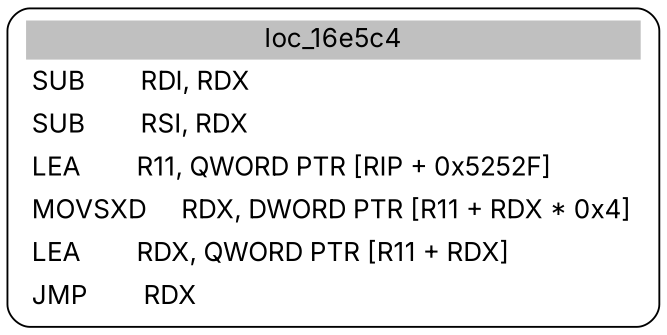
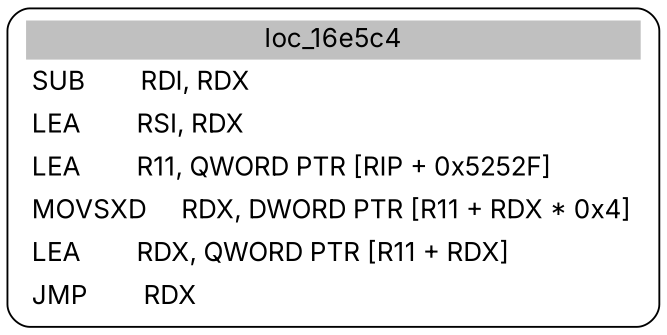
  digraph {
    fontname=Inter
-   n1 [fontname=Inter label=<<table border="0" cellborder="0" cellpadding="3"><tr><td align="center" colspan="2" bgcolor="grey">loc_16e5c4</td></tr><tr><td align="left">SUB        RDI, RDX</td></tr><tr><td align="left">SUB        RSI, RDX</td></tr><tr><td align="left">LEA        R11, QWORD PTR [RIP + 0x5252F]</td></tr><tr><td align="left">MOVSXD     RDX, DWORD PTR [R11 + RDX * 0x4]</td></tr><tr><td align="left">LEA        RDX, QWORD PTR [R11 + RDX]</td></tr><tr><td align="left">JMP        RDX</td></tr></table>> shape=Mrecord]
+   n1 [fontname=Inter label=<<table border="0" cellborder="0" cellpadding="3"><tr><td align="center" colspan="2" bgcolor="grey">loc_16e5c4</td></tr><tr><td align="left">SUB        RDI, RDX</td></tr><tr><td align="left">LEA        RSI, RDX</td></tr><tr><td align="left">LEA        R11, QWORD PTR [RIP + 0x5252F]</td></tr><tr><td align="left">MOVSXD     RDX, DWORD PTR [R11 + RDX * 0x4]</td></tr><tr><td align="left">LEA        RDX, QWORD PTR [R11 + RDX]</td></tr><tr><td align="left">JMP        RDX</td></tr></table>> shape=Mrecord]
  }
